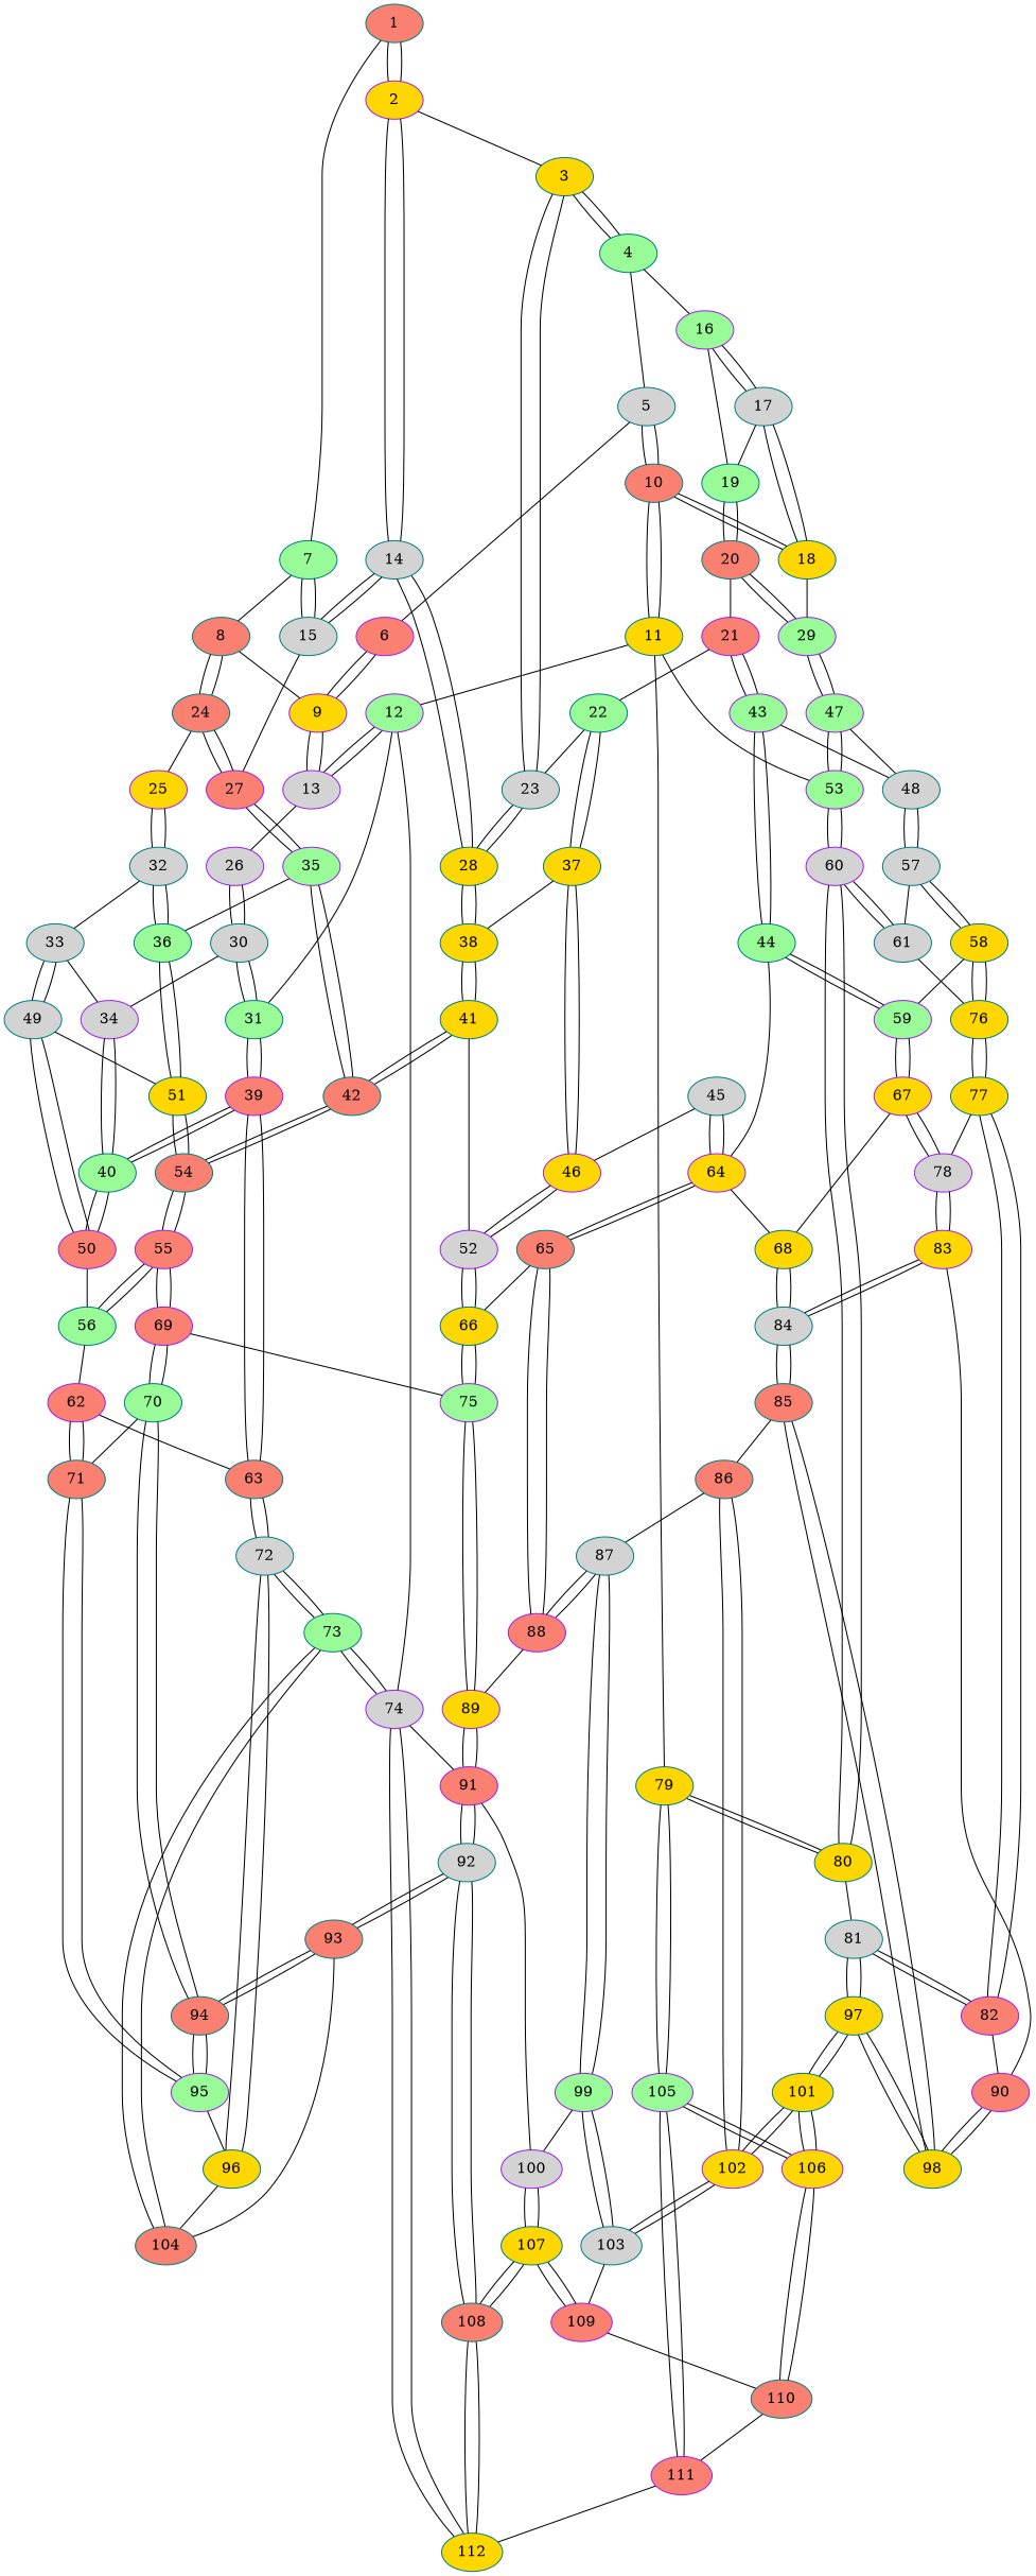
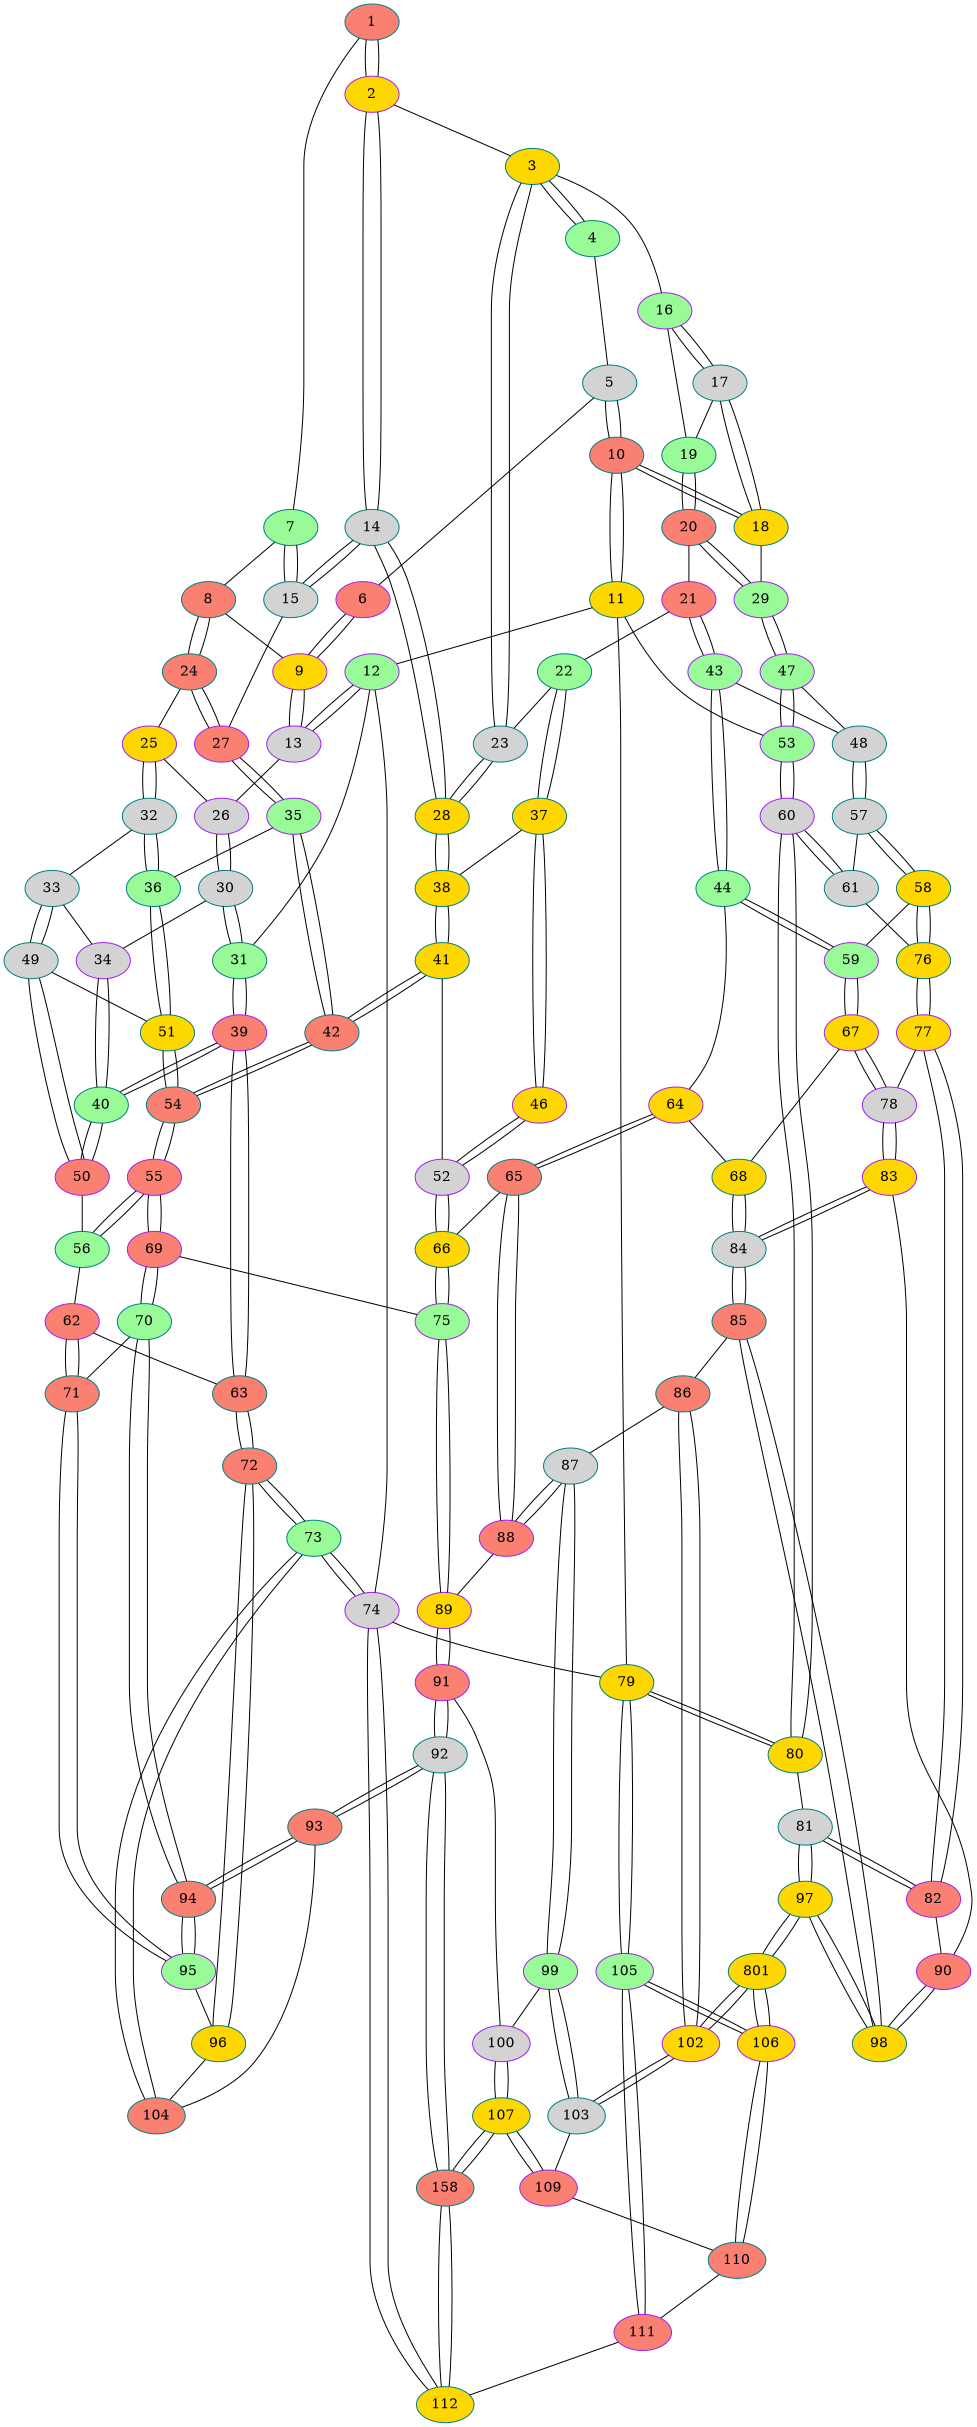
  graph {
    node [color=teal fillcolor=gold style=filled]
    2 [color=purple]
    1 [fillcolor=salmon]
    7 [fillcolor=palegreen]
    3
    14 [fillcolor=lightgrey]
    8 [fillcolor=salmon]
    15 [fillcolor=lightgrey]
    4 [fillcolor=palegreen]
    23 [fillcolor=lightgrey]
    28
    5 [fillcolor=lightgrey]
    16 [color=purple fillcolor=palegreen]
    6 [color=purple fillcolor=salmon]
    10 [fillcolor=salmon]
    17 [fillcolor=lightgrey]
    19 [fillcolor=palegreen]
    9 [color=purple]
    11
    18
    13 [color=purple fillcolor=lightgrey]
    24 [fillcolor=salmon]
    27 [color=purple fillcolor=salmon]
    25 [color=purple]
    26 [color=purple fillcolor=lightgrey]
    12 [color=purple fillcolor=palegreen]
    53 [color=purple fillcolor=palegreen]
    79
    29 [color=purple fillcolor=palegreen]
    31 [fillcolor=palegreen]
    74 [color=purple fillcolor=lightgrey]
    60 [color=purple fillcolor=lightgrey]
    80
    105 [color=purple fillcolor=palegreen]
    39 [color=purple fillcolor=salmon]
    112
    30 [fillcolor=lightgrey]
    38
    35 [color=purple fillcolor=palegreen]
    20 [fillcolor=salmon]
    47 [color=purple fillcolor=palegreen]
    21 [color=purple fillcolor=salmon]
    22 [fillcolor=palegreen]
    43 [color=purple fillcolor=palegreen]
    37
    44 [fillcolor=palegreen]
    48 [fillcolor=lightgrey]
    46 [color=purple]
    32 [fillcolor=lightgrey]
    33 [fillcolor=lightgrey]
    36 [fillcolor=palegreen]
    34 [color=purple fillcolor=lightgrey]
    42 [fillcolor=salmon]
    41
    40 [fillcolor=palegreen]
    63 [fillcolor=salmon]
    49 [fillcolor=lightgrey]
    51
    50 [color=purple fillcolor=salmon]
    54 [fillcolor=salmon]
    52 [color=purple fillcolor=lightgrey]
-   72 [fillcolor=lightgrey]
+   72 [fillcolor=salmon]
    56 [fillcolor=palegreen]
    66
    55 [color=purple fillcolor=salmon]
    59 [color=purple fillcolor=palegreen]
    64 [color=purple]
    57 [fillcolor=lightgrey]
-   45 [fillcolor=lightgrey]
    67 [color=purple]
    65 [fillcolor=salmon]
    68
    58
    61 [fillcolor=lightgrey]
    62 [color=purple fillcolor=salmon]
    75 [color=purple fillcolor=palegreen]
    69 [color=purple fillcolor=salmon]
    70 [fillcolor=palegreen]
    71 [fillcolor=salmon]
    76
-   77
+   77 [color=purple]
    78 [color=purple fillcolor=lightgrey]
    81 [fillcolor=lightgrey]
    95 [color=purple fillcolor=palegreen]
    73 [fillcolor=palegreen]
    96
    88 [color=purple fillcolor=salmon]
    84 [fillcolor=lightgrey]
    89 [color=purple]
    83 [color=purple]
    85 [fillcolor=salmon]
    94 [fillcolor=salmon]
    104 [fillcolor=salmon]
    91 [color=purple fillcolor=salmon]
    82 [color=purple fillcolor=salmon]
    90 [color=purple fillcolor=salmon]
    106 [color=purple]
    111 [color=purple fillcolor=salmon]
    97
    98
-   101
+   101 [label=801]
    86 [fillcolor=salmon]
    87 [fillcolor=lightgrey]
    102 [color=purple]
    99 [color=purple fillcolor=palegreen]
    103 [fillcolor=lightgrey]
    100 [color=purple fillcolor=lightgrey]
    92 [fillcolor=lightgrey]
    93 [fillcolor=salmon]
-   108 [fillcolor=salmon]
+   108 [fillcolor=salmon label=158]
    107
    109 [color=purple fillcolor=salmon]
    110 [fillcolor=salmon]
    2 -- 3
    2 -- 14
    2 -- 14
    1 -- 2
    1 -- 2
    1 -- 7
    7 -- 8
    7 -- 15
    7 -- 15
    3 -- 4
    3 -- 4
    3 -- 23
    3 -- 23
    14 -- 15
    14 -- 15
    14 -- 28
    14 -- 28
    8 -- 9
    8 -- 24
    8 -- 24
    15 -- 27
    4 -- 5
-   4 -- 16
+   3 -- 16
    23 -- 28
    23 -- 28
    28 -- 38
    28 -- 38
    5 -- 6
    5 -- 10
    5 -- 10
    16 -- 17
    16 -- 17
    16 -- 19
    6 -- 9
    6 -- 9
    10 -- 11
    10 -- 11
    10 -- 18
    10 -- 18
    17 -- 19
    17 -- 18
    17 -- 18
    19 -- 20
    19 -- 20
    9 -- 13
    9 -- 13
    11 -- 12
    11 -- 53
    11 -- 79
    18 -- 29
    13 -- 26
    24 -- 27
    24 -- 27
    24 -- 25
    27 -- 35
    27 -- 35
+   25 -- 26
    25 -- 32
    25 -- 32
    26 -- 30
    26 -- 30
    12 -- 13
    12 -- 13
    12 -- 31
    12 -- 74
    53 -- 60
    53 -- 60
    79 -- 80
    79 -- 80
    79 -- 105
    79 -- 105
    29 -- 47
    29 -- 47
    31 -- 39
    31 -- 39
-   74 -- 91
+   74 -- 79
    74 -- 112
    74 -- 112
    60 -- 80
    60 -- 80
    60 -- 61
    60 -- 61
    80 -- 81
    105 -- 106
    105 -- 106
    105 -- 111
    105 -- 111
    39 -- 40
    39 -- 40
    39 -- 63
    39 -- 63
    30 -- 31
    30 -- 31
    30 -- 34
    38 -- 41
    38 -- 41
    35 -- 36
    35 -- 42
    35 -- 42
    20 -- 29
    20 -- 29
    20 -- 21
    47 -- 53
    47 -- 53
    47 -- 48
    21 -- 22
    21 -- 43
    21 -- 43
    22 -- 23
    22 -- 37
    22 -- 37
    43 -- 44
    43 -- 44
    43 -- 48
    37 -- 38
    37 -- 46
    37 -- 46
    44 -- 59
    44 -- 59
    44 -- 64
    48 -- 57
    48 -- 57
    46 -- 52
    46 -- 52
    32 -- 33
    32 -- 36
    32 -- 36
    33 -- 34
    33 -- 49
    33 -- 49
    36 -- 51
    36 -- 51
    34 -- 40
    34 -- 40
    42 -- 54
    42 -- 54
    41 -- 42
    41 -- 42
    41 -- 52
    40 -- 50
    40 -- 50
    63 -- 72
    63 -- 72
    49 -- 51
    49 -- 50
    49 -- 50
    51 -- 54
    51 -- 54
    50 -- 56
    54 -- 55
    54 -- 55
    52 -- 66
    52 -- 66
    72 -- 73
    72 -- 73
    72 -- 96
    72 -- 96
    56 -- 62
    66 -- 75
    66 -- 75
    55 -- 56
    55 -- 56
    55 -- 69
    55 -- 69
    59 -- 67
    59 -- 67
    64 -- 65
    64 -- 65
    64 -- 68
    57 -- 58
    57 -- 58
    57 -- 61
-   45 -- 46
-   45 -- 64
-   45 -- 64
    67 -- 68
    67 -- 78
    67 -- 78
    65 -- 66
    65 -- 88
    65 -- 88
    68 -- 84
    68 -- 84
    58 -- 59
    58 -- 76
    58 -- 76
    61 -- 76
    62 -- 63
    62 -- 71
    62 -- 71
    75 -- 89
    75 -- 89
    69 -- 75
    69 -- 70
    69 -- 70
    70 -- 71
    70 -- 94
    70 -- 94
    71 -- 95
    71 -- 95
    76 -- 77
    76 -- 77
    77 -- 78
    77 -- 82
    77 -- 82
    78 -- 83
    78 -- 83
    81 -- 82
    81 -- 82
    81 -- 97
    81 -- 97
    95 -- 96
    73 -- 74
    73 -- 74
    73 -- 104
    73 -- 104
    96 -- 104
    88 -- 89
    84 -- 85
    84 -- 85
    89 -- 91
    89 -- 91
    83 -- 84
    83 -- 84
    83 -- 90
    85 -- 98
    85 -- 98
    85 -- 86
    94 -- 95
    94 -- 95
    91 -- 100
    91 -- 92
    91 -- 92
    82 -- 90
    90 -- 98
    90 -- 98
    106 -- 110
    106 -- 110
    111 -- 112
    97 -- 98
    97 -- 98
    97 -- 101
    97 -- 101
    101 -- 106
    101 -- 106
    101 -- 102
    101 -- 102
    86 -- 87
    86 -- 102
    86 -- 102
    87 -- 88
    87 -- 88
    87 -- 99
    87 -- 99
    102 -- 103
    102 -- 103
    99 -- 103
    99 -- 103
    99 -- 100
    103 -- 109
    100 -- 107
    100 -- 107
    92 -- 93
    92 -- 93
    92 -- 108
    92 -- 108
    93 -- 94
    93 -- 94
    93 -- 104
    108 -- 112
    108 -- 112
    107 -- 108
    107 -- 108
    107 -- 109
    107 -- 109
    109 -- 110
    110 -- 111
  }
